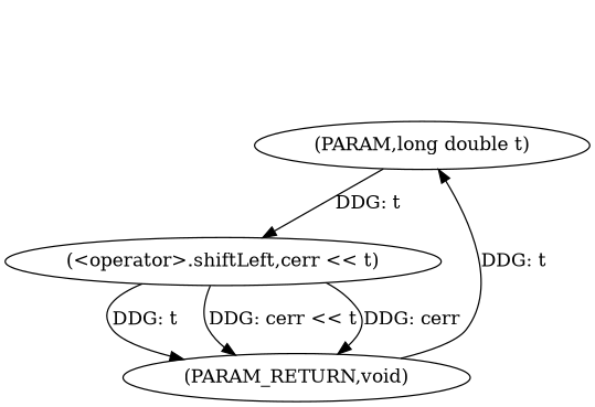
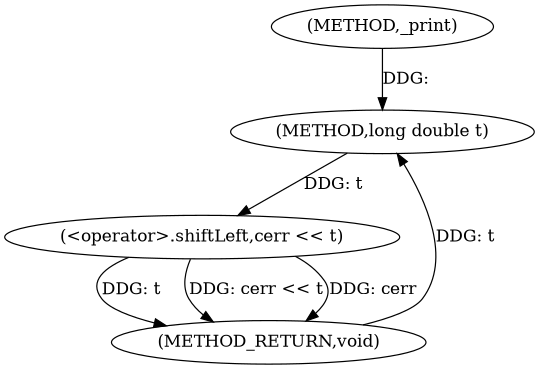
  digraph {
-   n2 [label="(PARAM,long double t)"]
+   n1 [label="(METHOD,_print)"]
+   n2 [label="(METHOD,long double t)"]
    n3 [label="(<operator>.shiftLeft,cerr << t)"]
-   n4 [label="(PARAM_RETURN,void)"]
+   n4 [label="(METHOD_RETURN,void)"]
+   n1 -> n2 [label="DDG: "]
    n2 -> n3 [label="DDG: t"]
    n3 -> n4 [label="DDG: t"]
    n3 -> n4 [label="DDG: cerr << t"]
    n3 -> n4 [label="DDG: cerr"]
    n4 -> n2 [label="DDG: t"]
  }
